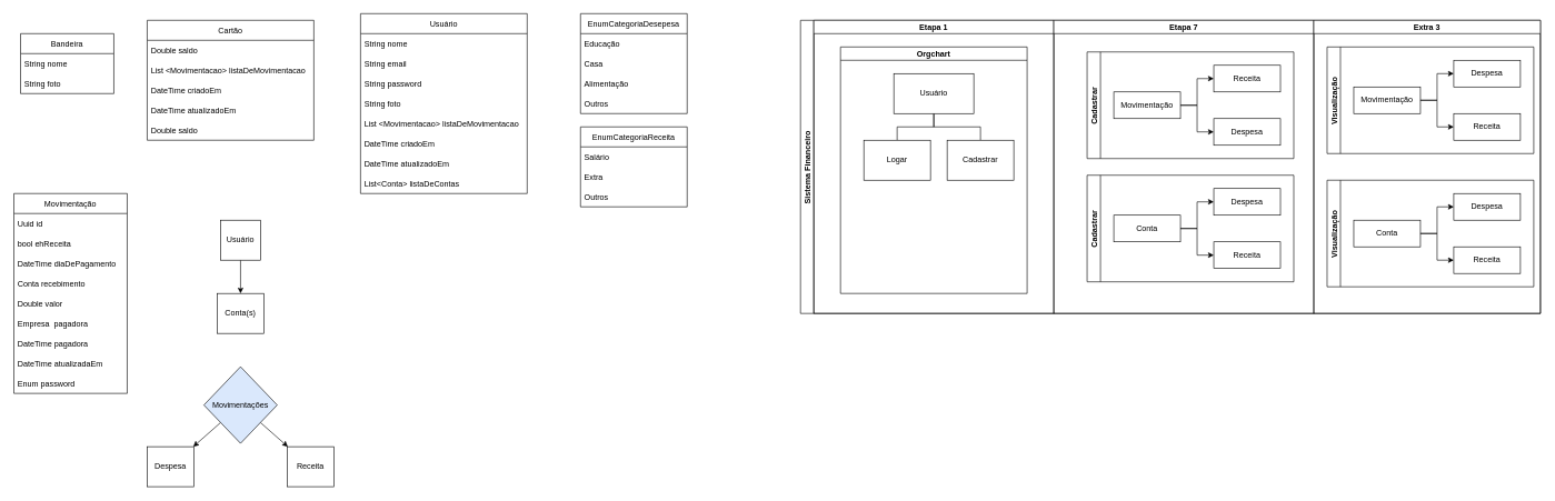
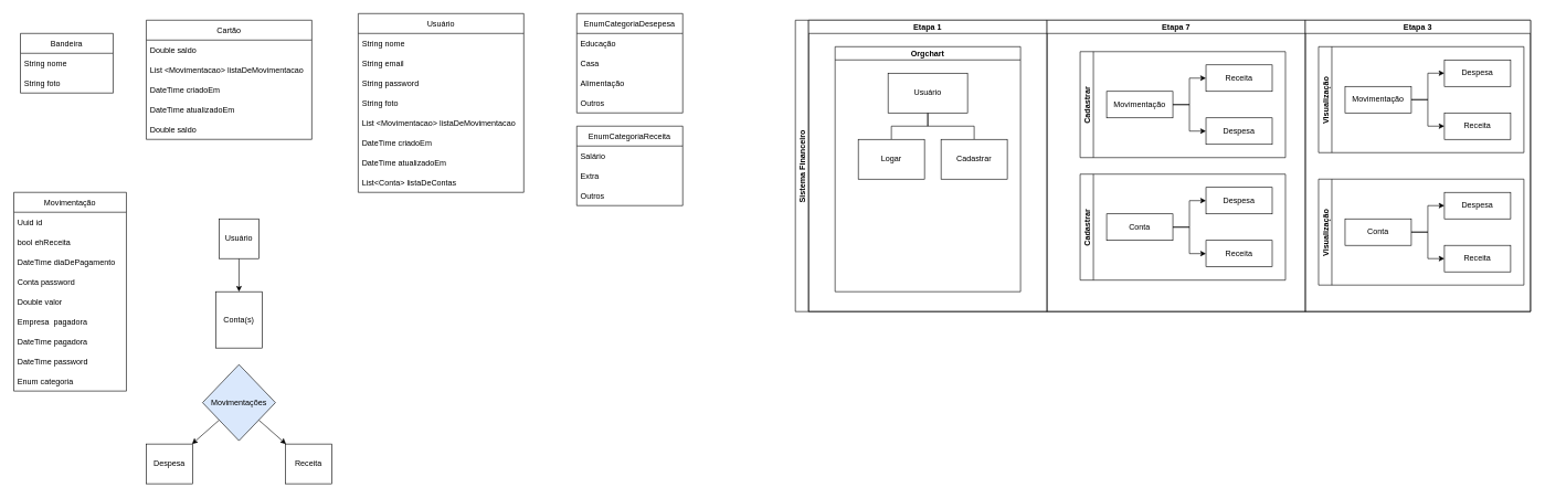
  <mxCell id="0" />
  <mxCell id="1" parent="0" />
  <mxCell id="2" value="" style="edgeStyle=none;html=1;" edge="1" parent="1" source="3" target="46"><mxGeometry relative="1" as="geometry" /></mxCell>
  <mxCell id="3" value="Usuário" style="whiteSpace=wrap;html=1;aspect=fixed;" vertex="1" parent="1"><mxGeometry x="330" y="330" width="60" height="60" as="geometry" /></mxCell>
  <mxCell id="4" value="" style="edgeStyle=none;html=1;" edge="1" parent="1" source="6" target="7"><mxGeometry relative="1" as="geometry" /></mxCell>
  <mxCell id="5" value="" style="edgeStyle=none;html=1;" edge="1" parent="1" source="6" target="8"><mxGeometry relative="1" as="geometry" /></mxCell>
  <mxCell id="6" value="Movimentações" style="rhombus;whiteSpace=wrap;html=1;fillColor=#dae8fc;" vertex="1" parent="1"><mxGeometry x="305" y="550" width="110" height="115" as="geometry" /></mxCell>
  <mxCell id="7" value="Receita" style="whiteSpace=wrap;html=1;" vertex="1" parent="1"><mxGeometry x="430" y="670" width="70" height="60" as="geometry" /></mxCell>
  <mxCell id="8" value="Despesa" style="whiteSpace=wrap;html=1;" vertex="1" parent="1"><mxGeometry x="220" y="670" width="70" height="60" as="geometry" /></mxCell>
  <mxCell id="9" value="Usuário" style="swimlane;fontStyle=0;childLayout=stackLayout;horizontal=1;startSize=30;horizontalStack=0;resizeParent=1;resizeParentMax=0;resizeLast=0;collapsible=1;marginBottom=0;" vertex="1" parent="1"><mxGeometry x="540" y="20" width="250" height="270" as="geometry"><mxRectangle x="750" y="210" width="70" height="30" as="alternateBounds" /></mxGeometry></mxCell>
  <mxCell id="10" value="String nome" style="text;strokeColor=none;fillColor=none;align=left;verticalAlign=middle;spacingLeft=4;spacingRight=4;overflow=hidden;points=[[0,0.5],[1,0.5]];portConstraint=eastwest;rotatable=0;" vertex="1" parent="9"><mxGeometry y="30" width="250" height="30" as="geometry" /></mxCell>
  <mxCell id="11" value="String email" style="text;strokeColor=none;fillColor=none;align=left;verticalAlign=middle;spacingLeft=4;spacingRight=4;overflow=hidden;points=[[0,0.5],[1,0.5]];portConstraint=eastwest;rotatable=0;" vertex="1" parent="9"><mxGeometry y="60" width="250" height="30" as="geometry" /></mxCell>
  <mxCell id="12" value="String password" style="text;strokeColor=none;fillColor=none;align=left;verticalAlign=middle;spacingLeft=4;spacingRight=4;overflow=hidden;points=[[0,0.5],[1,0.5]];portConstraint=eastwest;rotatable=0;" vertex="1" parent="9"><mxGeometry y="90" width="250" height="30" as="geometry" /></mxCell>
  <mxCell id="13" value="String foto" style="text;strokeColor=none;fillColor=none;align=left;verticalAlign=middle;spacingLeft=4;spacingRight=4;overflow=hidden;points=[[0,0.5],[1,0.5]];portConstraint=eastwest;rotatable=0;" vertex="1" parent="9"><mxGeometry y="120" width="250" height="30" as="geometry" /></mxCell>
  <mxCell id="14" value="List &lt;Movimentacao&gt; listaDeMovimentacao" style="text;strokeColor=none;fillColor=none;align=left;verticalAlign=middle;spacingLeft=4;spacingRight=4;overflow=hidden;points=[[0,0.5],[1,0.5]];portConstraint=eastwest;rotatable=0;" vertex="1" parent="9"><mxGeometry y="150" width="250" height="30" as="geometry" /></mxCell>
  <mxCell id="15" value="DateTime criadoEm" style="text;strokeColor=none;fillColor=none;align=left;verticalAlign=middle;spacingLeft=4;spacingRight=4;overflow=hidden;points=[[0,0.5],[1,0.5]];portConstraint=eastwest;rotatable=0;" vertex="1" parent="9"><mxGeometry y="180" width="250" height="30" as="geometry" /></mxCell>
  <mxCell id="16" value="DateTime atualizadoEm" style="text;strokeColor=none;fillColor=none;align=left;verticalAlign=middle;spacingLeft=4;spacingRight=4;overflow=hidden;points=[[0,0.5],[1,0.5]];portConstraint=eastwest;rotatable=0;" vertex="1" parent="9"><mxGeometry y="210" width="250" height="30" as="geometry" /></mxCell>
  <mxCell id="17" value="List&lt;Conta&gt; listaDeContas" style="text;strokeColor=none;fillColor=none;align=left;verticalAlign=middle;spacingLeft=4;spacingRight=4;overflow=hidden;points=[[0,0.5],[1,0.5]];portConstraint=eastwest;rotatable=0;" vertex="1" parent="9"><mxGeometry y="240" width="250" height="30" as="geometry" /></mxCell>
  <mxCell id="18" value="Movimentação" style="swimlane;fontStyle=0;childLayout=stackLayout;horizontal=1;startSize=30;horizontalStack=0;resizeParent=1;resizeParentMax=0;resizeLast=0;collapsible=1;marginBottom=0;" vertex="1" parent="1"><mxGeometry x="20" y="290" width="170" height="300" as="geometry"><mxRectangle x="750" y="210" width="70" height="30" as="alternateBounds" /></mxGeometry></mxCell>
  <mxCell id="19" value="Uuid id" style="text;strokeColor=none;fillColor=none;align=left;verticalAlign=middle;spacingLeft=4;spacingRight=4;overflow=hidden;points=[[0,0.5],[1,0.5]];portConstraint=eastwest;rotatable=0;" vertex="1" parent="18"><mxGeometry y="30" width="170" height="30" as="geometry" /></mxCell>
  <mxCell id="20" value="bool ehReceita" style="text;strokeColor=none;fillColor=none;align=left;verticalAlign=middle;spacingLeft=4;spacingRight=4;overflow=hidden;points=[[0,0.5],[1,0.5]];portConstraint=eastwest;rotatable=0;" vertex="1" parent="18"><mxGeometry y="60" width="170" height="30" as="geometry" /></mxCell>
  <mxCell id="21" value="DateTime diaDePagamento" style="text;strokeColor=none;fillColor=none;align=left;verticalAlign=middle;spacingLeft=4;spacingRight=4;overflow=hidden;points=[[0,0.5],[1,0.5]];portConstraint=eastwest;rotatable=0;" vertex="1" parent="18"><mxGeometry y="90" width="170" height="30" as="geometry" /></mxCell>
- <mxCell id="22" value="Conta recebimento" style="text;strokeColor=none;fillColor=none;align=left;verticalAlign=middle;spacingLeft=4;spacingRight=4;overflow=hidden;points=[[0,0.5],[1,0.5]];portConstraint=eastwest;rotatable=0;" vertex="1" parent="18"><mxGeometry y="120" width="170" height="30" as="geometry" /></mxCell>
+ <mxCell id="22" value="Conta password" style="text;strokeColor=none;fillColor=none;align=left;verticalAlign=middle;spacingLeft=4;spacingRight=4;overflow=hidden;points=[[0,0.5],[1,0.5]];portConstraint=eastwest;rotatable=0;" vertex="1" parent="18"><mxGeometry y="120" width="170" height="30" as="geometry" /></mxCell>
  <mxCell id="23" value="Double valor" style="text;strokeColor=none;fillColor=none;align=left;verticalAlign=middle;spacingLeft=4;spacingRight=4;overflow=hidden;points=[[0,0.5],[1,0.5]];portConstraint=eastwest;rotatable=0;" vertex="1" parent="18"><mxGeometry y="150" width="170" height="30" as="geometry" /></mxCell>
  <mxCell id="24" value="Empresa  pagadora" style="text;strokeColor=none;fillColor=none;align=left;verticalAlign=middle;spacingLeft=4;spacingRight=4;overflow=hidden;points=[[0,0.5],[1,0.5]];portConstraint=eastwest;rotatable=0;" vertex="1" parent="18"><mxGeometry y="180" width="170" height="30" as="geometry" /></mxCell>
  <mxCell id="25" value="DateTime pagadora" style="text;strokeColor=none;fillColor=none;align=left;verticalAlign=middle;spacingLeft=4;spacingRight=4;overflow=hidden;points=[[0,0.5],[1,0.5]];portConstraint=eastwest;rotatable=0;" vertex="1" parent="18"><mxGeometry y="210" width="170" height="30" as="geometry" /></mxCell>
- <mxCell id="26" value="DateTime atualizadaEm" style="text;strokeColor=none;fillColor=none;align=left;verticalAlign=middle;spacingLeft=4;spacingRight=4;overflow=hidden;points=[[0,0.5],[1,0.5]];portConstraint=eastwest;rotatable=0;" vertex="1" parent="18"><mxGeometry y="240" width="170" height="30" as="geometry" /></mxCell>
- <mxCell id="27" value="Enum password" style="text;strokeColor=none;fillColor=none;align=left;verticalAlign=middle;spacingLeft=4;spacingRight=4;overflow=hidden;points=[[0,0.5],[1,0.5]];portConstraint=eastwest;rotatable=0;" vertex="1" parent="18"><mxGeometry y="270" width="170" height="30" as="geometry" /></mxCell>
+ <mxCell id="26" value="DateTime password" style="text;strokeColor=none;fillColor=none;align=left;verticalAlign=middle;spacingLeft=4;spacingRight=4;overflow=hidden;points=[[0,0.5],[1,0.5]];portConstraint=eastwest;rotatable=0;" vertex="1" parent="18"><mxGeometry y="240" width="170" height="30" as="geometry" /></mxCell>
+ <mxCell id="27" value="Enum categoria" style="text;strokeColor=none;fillColor=none;align=left;verticalAlign=middle;spacingLeft=4;spacingRight=4;overflow=hidden;points=[[0,0.5],[1,0.5]];portConstraint=eastwest;rotatable=0;" vertex="1" parent="18"><mxGeometry y="270" width="170" height="30" as="geometry" /></mxCell>
  <mxCell id="28" value="Cartão" style="swimlane;fontStyle=0;childLayout=stackLayout;horizontal=1;startSize=30;horizontalStack=0;resizeParent=1;resizeParentMax=0;resizeLast=0;collapsible=1;marginBottom=0;" vertex="1" parent="1"><mxGeometry x="220" y="30" width="250" height="180" as="geometry"><mxRectangle x="750" y="210" width="70" height="30" as="alternateBounds" /></mxGeometry></mxCell>
  <mxCell id="29" value="Double saldo" style="text;strokeColor=none;fillColor=none;align=left;verticalAlign=middle;spacingLeft=4;spacingRight=4;overflow=hidden;points=[[0,0.5],[1,0.5]];portConstraint=eastwest;rotatable=0;" vertex="1" parent="28"><mxGeometry y="30" width="250" height="30" as="geometry" /></mxCell>
  <mxCell id="30" value="List &lt;Movimentacao&gt; listaDeMovimentacao" style="text;strokeColor=none;fillColor=none;align=left;verticalAlign=middle;spacingLeft=4;spacingRight=4;overflow=hidden;points=[[0,0.5],[1,0.5]];portConstraint=eastwest;rotatable=0;" vertex="1" parent="28"><mxGeometry y="60" width="250" height="30" as="geometry" /></mxCell>
  <mxCell id="31" value="DateTime criadoEm" style="text;strokeColor=none;fillColor=none;align=left;verticalAlign=middle;spacingLeft=4;spacingRight=4;overflow=hidden;points=[[0,0.5],[1,0.5]];portConstraint=eastwest;rotatable=0;" vertex="1" parent="28"><mxGeometry y="90" width="250" height="30" as="geometry" /></mxCell>
  <mxCell id="32" value="DateTime atualizadoEm" style="text;strokeColor=none;fillColor=none;align=left;verticalAlign=middle;spacingLeft=4;spacingRight=4;overflow=hidden;points=[[0,0.5],[1,0.5]];portConstraint=eastwest;rotatable=0;" vertex="1" parent="28"><mxGeometry y="120" width="250" height="30" as="geometry" /></mxCell>
  <mxCell id="33" value="Double saldo" style="text;strokeColor=none;fillColor=none;align=left;verticalAlign=middle;spacingLeft=4;spacingRight=4;overflow=hidden;points=[[0,0.5],[1,0.5]];portConstraint=eastwest;rotatable=0;" vertex="1" parent="28"><mxGeometry y="150" width="250" height="30" as="geometry" /></mxCell>
  <mxCell id="34" value="Bandeira" style="swimlane;fontStyle=0;childLayout=stackLayout;horizontal=1;startSize=30;horizontalStack=0;resizeParent=1;resizeParentMax=0;resizeLast=0;collapsible=1;marginBottom=0;" vertex="1" parent="1"><mxGeometry x="30" y="50" width="140" height="90" as="geometry" /></mxCell>
  <mxCell id="35" value="String nome" style="text;strokeColor=none;fillColor=none;align=left;verticalAlign=middle;spacingLeft=4;spacingRight=4;overflow=hidden;points=[[0,0.5],[1,0.5]];portConstraint=eastwest;rotatable=0;" vertex="1" parent="34"><mxGeometry y="30" width="140" height="30" as="geometry" /></mxCell>
  <mxCell id="36" value="String foto" style="text;strokeColor=none;fillColor=none;align=left;verticalAlign=middle;spacingLeft=4;spacingRight=4;overflow=hidden;points=[[0,0.5],[1,0.5]];portConstraint=eastwest;rotatable=0;" vertex="1" parent="34"><mxGeometry y="60" width="140" height="30" as="geometry" /></mxCell>
  <mxCell id="37" value="EnumCategoriaDesepesa" style="swimlane;fontStyle=0;childLayout=stackLayout;horizontal=1;startSize=30;horizontalStack=0;resizeParent=1;resizeParentMax=0;resizeLast=0;collapsible=1;marginBottom=0;" vertex="1" parent="1"><mxGeometry x="870" y="20" width="160" height="150" as="geometry"><mxRectangle x="750" y="210" width="70" height="30" as="alternateBounds" /></mxGeometry></mxCell>
  <mxCell id="38" value="Educação" style="text;strokeColor=none;fillColor=none;align=left;verticalAlign=middle;spacingLeft=4;spacingRight=4;overflow=hidden;points=[[0,0.5],[1,0.5]];portConstraint=eastwest;rotatable=0;" vertex="1" parent="37"><mxGeometry y="30" width="160" height="30" as="geometry" /></mxCell>
  <mxCell id="39" value="Casa" style="text;strokeColor=none;fillColor=none;align=left;verticalAlign=middle;spacingLeft=4;spacingRight=4;overflow=hidden;points=[[0,0.5],[1,0.5]];portConstraint=eastwest;rotatable=0;" vertex="1" parent="37"><mxGeometry y="60" width="160" height="30" as="geometry" /></mxCell>
  <mxCell id="40" value="Alimentação" style="text;strokeColor=none;fillColor=none;align=left;verticalAlign=middle;spacingLeft=4;spacingRight=4;overflow=hidden;points=[[0,0.5],[1,0.5]];portConstraint=eastwest;rotatable=0;" vertex="1" parent="37"><mxGeometry y="90" width="160" height="30" as="geometry" /></mxCell>
  <mxCell id="41" value="Outros" style="text;strokeColor=none;fillColor=none;align=left;verticalAlign=middle;spacingLeft=4;spacingRight=4;overflow=hidden;points=[[0,0.5],[1,0.5]];portConstraint=eastwest;rotatable=0;" vertex="1" parent="37"><mxGeometry y="120" width="160" height="30" as="geometry" /></mxCell>
  <mxCell id="42" value="EnumCategoriaReceita" style="swimlane;fontStyle=0;childLayout=stackLayout;horizontal=1;startSize=30;horizontalStack=0;resizeParent=1;resizeParentMax=0;resizeLast=0;collapsible=1;marginBottom=0;" vertex="1" parent="1"><mxGeometry x="870" y="190" width="160" height="120" as="geometry"><mxRectangle x="750" y="210" width="70" height="30" as="alternateBounds" /></mxGeometry></mxCell>
  <mxCell id="43" value="Salário" style="text;strokeColor=none;fillColor=none;align=left;verticalAlign=middle;spacingLeft=4;spacingRight=4;overflow=hidden;points=[[0,0.5],[1,0.5]];portConstraint=eastwest;rotatable=0;" vertex="1" parent="42"><mxGeometry y="30" width="160" height="30" as="geometry" /></mxCell>
  <mxCell id="44" value="Extra" style="text;strokeColor=none;fillColor=none;align=left;verticalAlign=middle;spacingLeft=4;spacingRight=4;overflow=hidden;points=[[0,0.5],[1,0.5]];portConstraint=eastwest;rotatable=0;" vertex="1" parent="42"><mxGeometry y="60" width="160" height="30" as="geometry" /></mxCell>
  <mxCell id="45" value="Outros" style="text;strokeColor=none;fillColor=none;align=left;verticalAlign=middle;spacingLeft=4;spacingRight=4;overflow=hidden;points=[[0,0.5],[1,0.5]];portConstraint=eastwest;rotatable=0;" vertex="1" parent="42"><mxGeometry y="90" width="160" height="30" as="geometry" /></mxCell>
- <mxCell id="46" value="Conta(s)" style="whiteSpace=wrap;html=1;" vertex="1" parent="1"><mxGeometry x="325" y="440" width="70" height="60" as="geometry" /></mxCell>
+ <mxCell id="46" value="Conta(s)" style="whiteSpace=wrap;html=1;" vertex="1" parent="1"><mxGeometry x="325" y="440" width="70" height="85" as="geometry" /></mxCell>
  <mxCell id="47" value="Sistema Financeiro" style="swimlane;childLayout=stackLayout;resizeParent=1;resizeParentMax=0;startSize=20;horizontal=0;horizontalStack=1;" vertex="1" parent="1"><mxGeometry x="1200" y="30" width="1110" height="440" as="geometry" /></mxCell>
  <mxCell id="48" value="Etapa 1" style="swimlane;startSize=20;" vertex="1" parent="47"><mxGeometry x="20" width="360" height="440" as="geometry" /></mxCell>
  <mxCell id="49" value="Orgchart" style="swimlane;startSize=20;horizontal=1;containerType=tree;newEdgeStyle={&quot;edgeStyle&quot;:&quot;elbowEdgeStyle&quot;,&quot;startArrow&quot;:&quot;none&quot;,&quot;endArrow&quot;:&quot;none&quot;};" vertex="1" parent="48"><mxGeometry x="40" y="40" width="280" height="370" as="geometry" /></mxCell>
  <mxCell id="50" value="" style="edgeStyle=elbowEdgeStyle;elbow=vertical;startArrow=none;endArrow=none;rounded=0;" edge="1" parent="49" source="52" target="53"><mxGeometry relative="1" as="geometry" /></mxCell>
  <mxCell id="51" value="" style="edgeStyle=elbowEdgeStyle;elbow=vertical;startArrow=none;endArrow=none;rounded=0;" edge="1" parent="49" source="52" target="54"><mxGeometry relative="1" as="geometry" /></mxCell>
  <mxCell id="52" value="Usuário" style="whiteSpace=wrap;html=1;align=center;treeFolding=1;treeMoving=1;newEdgeStyle={&quot;edgeStyle&quot;:&quot;elbowEdgeStyle&quot;,&quot;startArrow&quot;:&quot;none&quot;,&quot;endArrow&quot;:&quot;none&quot;};" vertex="1" parent="49"><mxGeometry x="80" y="40" width="120" height="60" as="geometry" /></mxCell>
  <mxCell id="53" value="Logar" style="whiteSpace=wrap;html=1;align=center;verticalAlign=middle;treeFolding=1;treeMoving=1;newEdgeStyle={&quot;edgeStyle&quot;:&quot;elbowEdgeStyle&quot;,&quot;startArrow&quot;:&quot;none&quot;,&quot;endArrow&quot;:&quot;none&quot;};" vertex="1" parent="49"><mxGeometry x="35" y="140" width="100" height="60" as="geometry" /></mxCell>
  <mxCell id="54" value="Cadastrar" style="whiteSpace=wrap;html=1;align=center;verticalAlign=middle;treeFolding=1;treeMoving=1;newEdgeStyle={&quot;edgeStyle&quot;:&quot;elbowEdgeStyle&quot;,&quot;startArrow&quot;:&quot;none&quot;,&quot;endArrow&quot;:&quot;none&quot;};" vertex="1" parent="49"><mxGeometry x="160" y="140" width="100" height="60" as="geometry" /></mxCell>
  <mxCell id="55" value="Etapa 7" style="swimlane;startSize=20;" vertex="1" parent="47"><mxGeometry x="380" width="390" height="440" as="geometry" /></mxCell>
  <mxCell id="56" value="Cadastrar" style="swimlane;startSize=20;horizontal=0;childLayout=treeLayout;horizontalTree=1;resizable=0;containerType=tree;" vertex="1" parent="55"><mxGeometry x="50" y="47.5" width="310" height="160" as="geometry" /></mxCell>
  <mxCell id="57" value="Movimentação" style="whiteSpace=wrap;html=1;" vertex="1" parent="56"><mxGeometry x="40" y="60" width="100" height="40" as="geometry" /></mxCell>
  <mxCell id="58" value="Despesa" style="whiteSpace=wrap;html=1;" vertex="1" parent="56"><mxGeometry x="190" y="100" width="100" height="40" as="geometry" /></mxCell>
  <mxCell id="59" value="" style="edgeStyle=elbowEdgeStyle;elbow=horizontal;html=1;rounded=0;" edge="1" parent="56" source="57" target="58"><mxGeometry relative="1" as="geometry" /></mxCell>
  <mxCell id="60" value="Receita" style="whiteSpace=wrap;html=1;" vertex="1" parent="56"><mxGeometry x="190" y="20" width="100" height="40" as="geometry" /></mxCell>
  <mxCell id="61" value="" style="edgeStyle=elbowEdgeStyle;elbow=horizontal;html=1;rounded=0;" edge="1" parent="56" source="57" target="60"><mxGeometry relative="1" as="geometry" /></mxCell>
  <mxCell id="62" value="Cadastrar" style="swimlane;startSize=20;horizontal=0;childLayout=treeLayout;horizontalTree=1;resizable=0;containerType=tree;" vertex="1" parent="55"><mxGeometry x="50" y="232.5" width="310" height="160" as="geometry" /></mxCell>
  <mxCell id="63" value="Conta" style="whiteSpace=wrap;html=1;" vertex="1" parent="62"><mxGeometry x="40" y="60" width="100" height="40" as="geometry" /></mxCell>
  <mxCell id="64" value="Despesa" style="whiteSpace=wrap;html=1;" vertex="1" parent="62"><mxGeometry x="190" y="20" width="100" height="40" as="geometry" /></mxCell>
  <mxCell id="65" value="" style="edgeStyle=elbowEdgeStyle;elbow=horizontal;html=1;rounded=0;" edge="1" parent="62" source="63" target="64"><mxGeometry relative="1" as="geometry" /></mxCell>
  <mxCell id="66" value="Receita" style="whiteSpace=wrap;html=1;" vertex="1" parent="62"><mxGeometry x="190" y="100" width="100" height="40" as="geometry" /></mxCell>
  <mxCell id="67" value="" style="edgeStyle=elbowEdgeStyle;elbow=horizontal;html=1;rounded=0;" edge="1" parent="62" source="63" target="66"><mxGeometry relative="1" as="geometry" /></mxCell>
- <mxCell id="68" value="Extra 3" style="swimlane;startSize=20;" vertex="1" parent="47"><mxGeometry x="770" width="340" height="440" as="geometry" /></mxCell>
+ <mxCell id="68" value="Etapa 3" style="swimlane;startSize=20;" vertex="1" parent="47"><mxGeometry x="770" width="340" height="440" as="geometry" /></mxCell>
  <mxCell id="69" value="Visualização" style="swimlane;startSize=20;horizontal=0;childLayout=treeLayout;horizontalTree=1;resizable=0;containerType=tree;" vertex="1" parent="68"><mxGeometry x="20" y="40" width="310" height="160" as="geometry" /></mxCell>
  <mxCell id="70" value="Movimentação" style="whiteSpace=wrap;html=1;" vertex="1" parent="69"><mxGeometry x="40" y="60" width="100" height="40" as="geometry" /></mxCell>
  <mxCell id="71" value="Despesa" style="whiteSpace=wrap;html=1;" vertex="1" parent="69"><mxGeometry x="190" y="20" width="100" height="40" as="geometry" /></mxCell>
  <mxCell id="72" value="" style="edgeStyle=elbowEdgeStyle;elbow=horizontal;html=1;rounded=0;" edge="1" parent="69" source="70" target="71"><mxGeometry relative="1" as="geometry" /></mxCell>
  <mxCell id="73" value="Receita" style="whiteSpace=wrap;html=1;" vertex="1" parent="69"><mxGeometry x="190" y="100" width="100" height="40" as="geometry" /></mxCell>
  <mxCell id="74" value="" style="edgeStyle=elbowEdgeStyle;elbow=horizontal;html=1;rounded=0;" edge="1" parent="69" source="70" target="73"><mxGeometry relative="1" as="geometry" /></mxCell>
  <mxCell id="75" value="Visualização" style="swimlane;startSize=20;horizontal=0;childLayout=treeLayout;horizontalTree=1;resizable=0;containerType=tree;" vertex="1" parent="68"><mxGeometry x="20" y="240" width="310" height="160" as="geometry" /></mxCell>
  <mxCell id="76" value="Conta" style="whiteSpace=wrap;html=1;" vertex="1" parent="75"><mxGeometry x="40" y="60" width="100" height="40" as="geometry" /></mxCell>
  <mxCell id="77" value="Despesa" style="whiteSpace=wrap;html=1;" vertex="1" parent="75"><mxGeometry x="190" y="20" width="100" height="40" as="geometry" /></mxCell>
  <mxCell id="78" value="" style="edgeStyle=elbowEdgeStyle;elbow=horizontal;html=1;rounded=0;" edge="1" parent="75" source="76" target="77"><mxGeometry relative="1" as="geometry" /></mxCell>
  <mxCell id="79" value="Receita" style="whiteSpace=wrap;html=1;" vertex="1" parent="75"><mxGeometry x="190" y="100" width="100" height="40" as="geometry" /></mxCell>
  <mxCell id="80" value="" style="edgeStyle=elbowEdgeStyle;elbow=horizontal;html=1;rounded=0;" edge="1" parent="75" source="76" target="79"><mxGeometry relative="1" as="geometry" /></mxCell>
